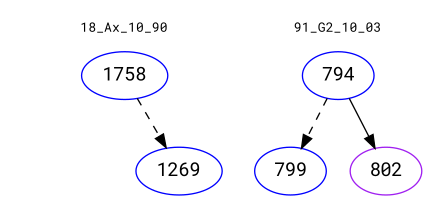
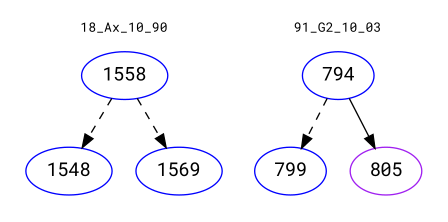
  digraph {
    fontname="Roboto Mono"
    node [color=blue fontname="Roboto Mono"]
    edge [color=black fontname="Roboto Mono" style=dashed]
-   n1 [label=1758]
-   n3 [label=1269]
+   n1 [label=1558]
+   n2 [label=1548]
+   n3 [label=1569]
    n4 [label=794]
    n5 [label=799]
-   n6 [color=purple label=802]
+   n6 [color=purple label=805]
    subgraph cluster_1 {
      color=white
      fontsize=10
      label="18_Ax_10_90"
      n1
+     n2
      n3
    }
    subgraph cluster_2 {
      color=white
      fontsize=10
      label="91_G2_10_03"
      n4
      n5
      n6
    }
+   n1 -> n2
    n1 -> n3
    n4 -> n5
    n4 -> n6 [style=solid]
  }
